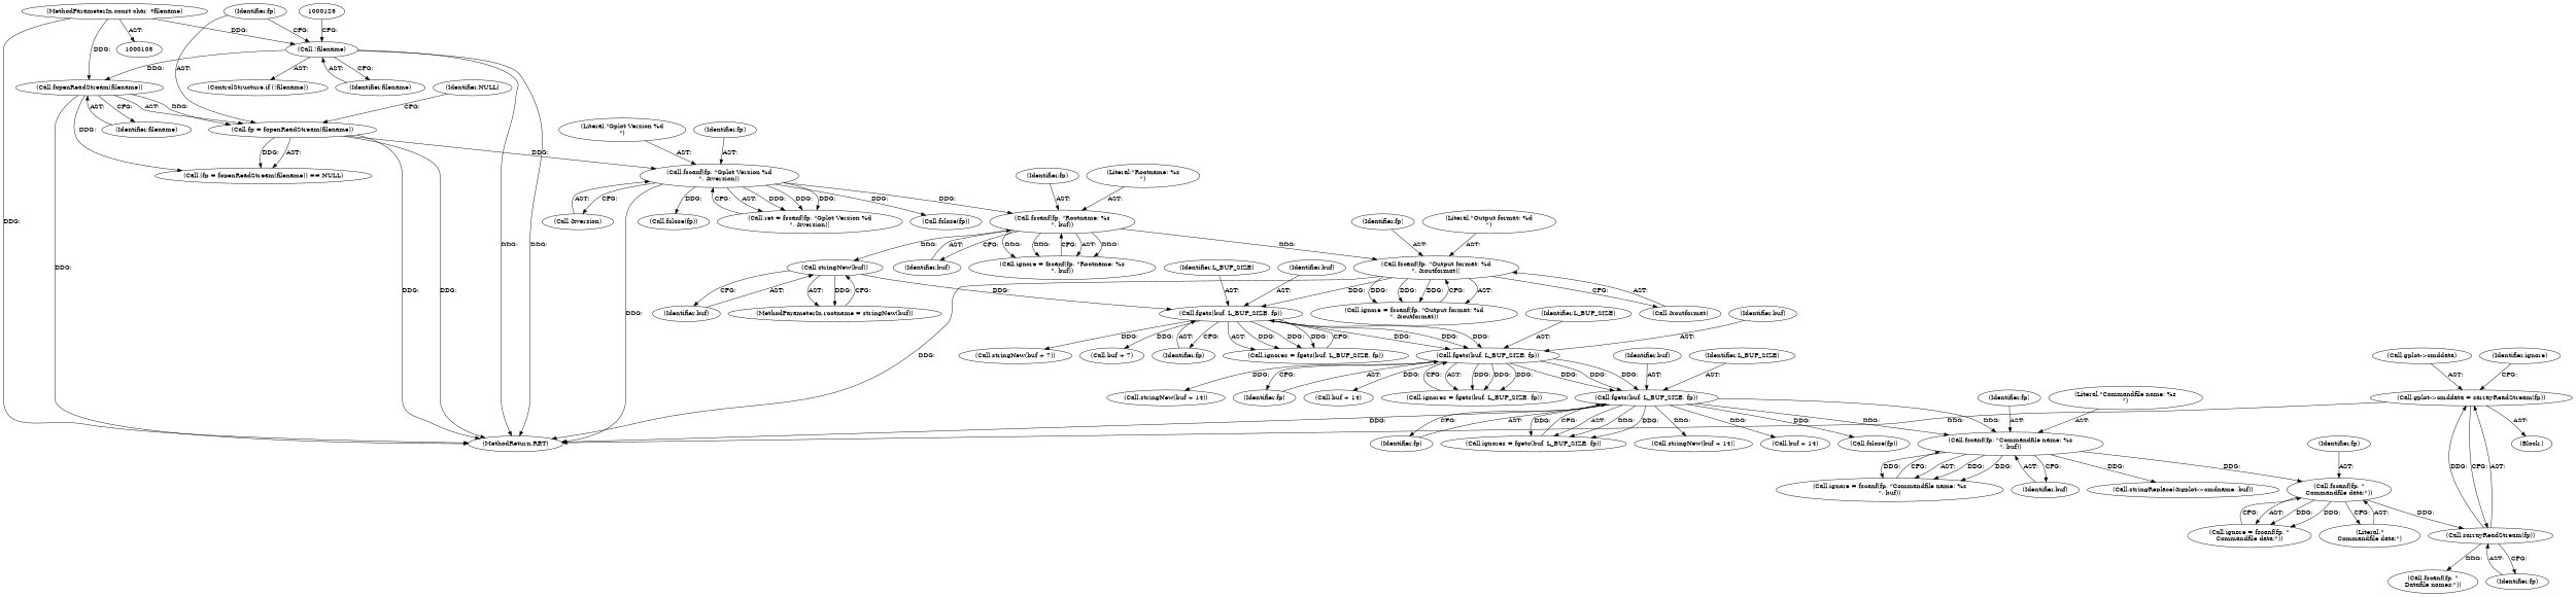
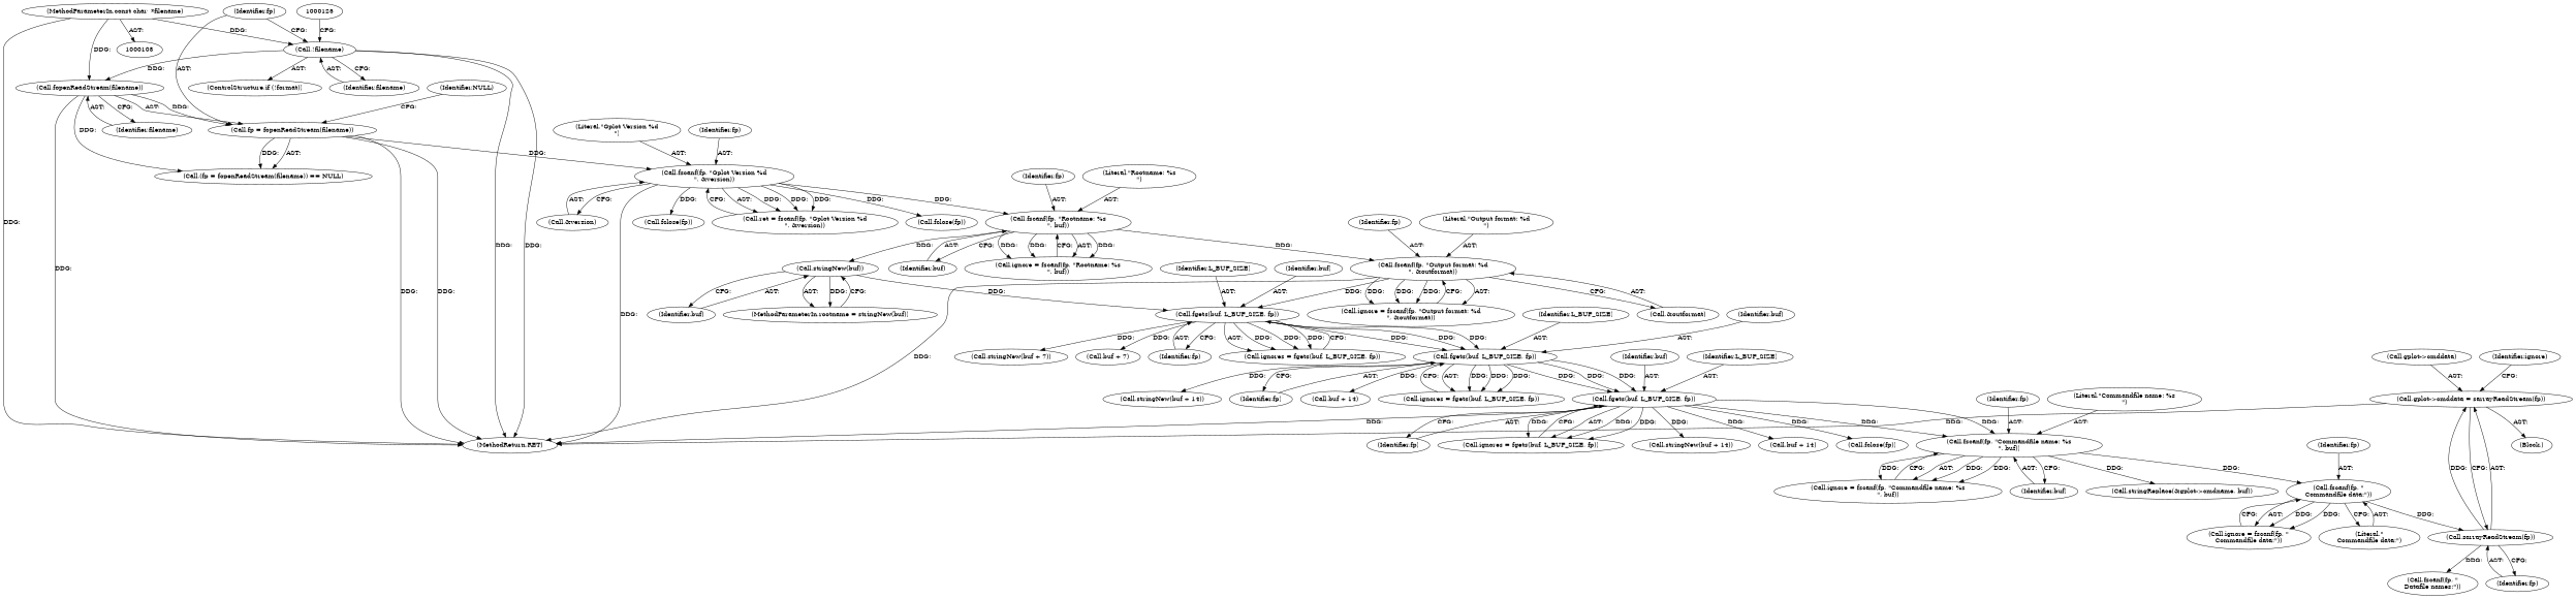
  digraph {
    n1 [label="(Call,gplot->cmddata = sarrayReadStream(fp))"]
    n2 [label="(Call,sarrayReadStream(fp))"]
    n3 [label="(MethodReturn,RET)"]
    n4 [label="(Block,)"]
    n5 [label="(Call,fscanf(fp, \"\nDatafile names:\"))"]
    n6 [label="(Identifier,fp)"]
    n7 [label="(Call,fscanf(fp, \"\nCommandfile data:\"))"]
    n8 [label="(Literal,\"\nCommandfile data:\")"]
    n9 [label="(Call,ignore = fscanf(fp, \"\nCommandfile data:\"))"]
    n10 [label="(Call,fscanf(fp, \"Commandfile name: %s\n\", buf))"]
    n11 [label="(Identifier,buf)"]
    n12 [label="(Call,stringReplace(&gplot->cmdname, buf))"]
    n13 [label="(Call,ignore = fscanf(fp, \"Commandfile name: %s\n\", buf))"]
    n14 [label="(Call,fgets(buf, L_BUF_SIZE, fp))"]
    n15 [label="(Identifier,fp)"]
    n16 [label="(Call,ignores = fgets(buf, L_BUF_SIZE, fp))"]
    n17 [label="(Call,stringNew(buf + 14))"]
    n18 [label="(Call,buf + 14)"]
    n19 [label="(Call,fclose(fp))"]
    n20 [label="(Call,fgets(buf, L_BUF_SIZE, fp))"]
    n21 [label="(Call,stringNew(buf + 14))"]
    n22 [label="(Identifier,fp)"]
    n23 [label="(Call,buf + 14)"]
    n24 [label="(Call,ignores = fgets(buf, L_BUF_SIZE, fp))"]
    n25 [label="(Call,fgets(buf, L_BUF_SIZE, fp))"]
    n26 [label="(Call,stringNew(buf + 7))"]
    n27 [label="(Call,buf + 7)"]
    n28 [label="(Identifier,fp)"]
    n29 [label="(Call,ignores = fgets(buf, L_BUF_SIZE, fp))"]
    n30 [label="(Call,stringNew(buf))"]
    n31 [label="(Identifier,buf)"]
    n32 [label="(MethodParameterIn,rootname = stringNew(buf))"]
    n33 [label="(Call,fscanf(fp, \"Rootname: %s\n\", buf))"]
    n34 [label="(Call,fscanf(fp, \"Output format: %d\n\", &outformat))"]
    n35 [label="(Identifier,buf)"]
    n36 [label="(Call,ignore = fscanf(fp, \"Rootname: %s\n\", buf))"]
    n37 [label="(Call,&outformat)"]
    n38 [label="(Call,ignore = fscanf(fp, \"Output format: %d\n\", &outformat))"]
    n39 [label="(Call,fscanf(fp, \"Gplot Version %d\n\", &version))"]
    n40 [label="(Call,fclose(fp))"]
    n41 [label="(Call,ret = fscanf(fp, \"Gplot Version %d\n\", &version))"]
    n42 [label="(Call,fclose(fp))"]
    n43 [label="(Call,&version)"]
    n44 [label="(Call,fp = fopenReadStream(filename))"]
    n45 [label="(Call,(fp = fopenReadStream(filename)) == NULL)"]
    n46 [label="(Call,fopenReadStream(filename))"]
    n47 [label="(Identifier,filename)"]
    n48 [label="(Call,!filename)"]
-   n49 [label="(ControlStructure,if (!filename))"]
+   n49 [label="(ControlStructure,if (!format))"]
    n50 [label="(Identifier,filename)"]
    n51 [label="(MethodParameterIn,const char  *filename)"]
    1000103
    n53 [label="(Identifier,fp)"]
    n54 [label="(Identifier,fp)"]
    n55 [label="(Identifier,buf)"]
    n56 [label="(Identifier,L_BUF_SIZE)"]
    n57 [label="(Identifier,fp)"]
    n58 [label="(Identifier,L_BUF_SIZE)"]
    n59 [label="(Literal,\"Commandfile name: %s\n\")"]
    n60 [label="(Identifier,fp)"]
    n61 [label="(Identifier,buf)"]
    n62 [label="(Identifier,L_BUF_SIZE)"]
    n63 [label="(Literal,\"Rootname: %s\n\")"]
    n64 [label="(Call,gplot->cmddata)"]
    n65 [label="(Literal,\"Gplot Version %d\n\")"]
    n66 [label="(Identifier,fp)"]
    n67 [label="(Identifier,ignore)"]
    n68 [label="(Identifier,fp)"]
    n69 [label="(Literal,\"Output format: %d\n\")"]
    n70 [label="(Identifier,buf)"]
    n71 [label="(Identifier,NULL)"]
    1000125
    n1 -> n2 [label="CFG: "]
    n1 -> n3 [label="DDG: "]
    n1 -> n4 [label="AST: "]
    n2 -> n1 [label="AST: "]
    n2 -> n1 [label="DDG: "]
    n2 -> n5 [label="DDG: "]
    n2 -> n6 [label="CFG: "]
    n6 -> n2 [label="AST: "]
    n7 -> n2 [label="DDG: "]
    n7 -> n8 [label="CFG: "]
    n7 -> n9 [label="AST: "]
    n7 -> n9 [label="DDG: "]
    n7 -> n9 [label="DDG: "]
    n8 -> n7 [label="AST: "]
    n9 -> n7 [label="CFG: "]
    n10 -> n7 [label="DDG: "]
    n10 -> n11 [label="CFG: "]
    n10 -> n12 [label="DDG: "]
    n10 -> n13 [label="AST: "]
    n10 -> n13 [label="DDG: "]
    n10 -> n13 [label="DDG: "]
    n10 -> n13 [label="DDG: "]
    n11 -> n10 [label="AST: "]
    n13 -> n10 [label="CFG: "]
    n14 -> n3 [label="DDG: "]
    n14 -> n10 [label="DDG: "]
    n14 -> n10 [label="DDG: "]
    n14 -> n15 [label="CFG: "]
    n14 -> n16 [label="AST: "]
    n14 -> n16 [label="DDG: "]
    n14 -> n16 [label="DDG: "]
    n14 -> n16 [label="DDG: "]
    n14 -> n17 [label="DDG: "]
    n14 -> n18 [label="DDG: "]
    n14 -> n19 [label="DDG: "]
    n15 -> n14 [label="AST: "]
    n16 -> n14 [label="CFG: "]
    n20 -> n14 [label="DDG: "]
    n20 -> n14 [label="DDG: "]
    n20 -> n14 [label="DDG: "]
    n20 -> n21 [label="DDG: "]
    n20 -> n22 [label="CFG: "]
    n20 -> n23 [label="DDG: "]
    n20 -> n24 [label="AST: "]
    n20 -> n24 [label="DDG: "]
    n20 -> n24 [label="DDG: "]
    n20 -> n24 [label="DDG: "]
    n22 -> n20 [label="AST: "]
    n24 -> n20 [label="CFG: "]
    n25 -> n20 [label="DDG: "]
    n25 -> n20 [label="DDG: "]
    n25 -> n20 [label="DDG: "]
    n25 -> n26 [label="DDG: "]
    n25 -> n27 [label="DDG: "]
    n25 -> n28 [label="CFG: "]
    n25 -> n29 [label="AST: "]
    n25 -> n29 [label="DDG: "]
    n25 -> n29 [label="DDG: "]
    n25 -> n29 [label="DDG: "]
    n28 -> n25 [label="AST: "]
    n29 -> n25 [label="CFG: "]
    n30 -> n25 [label="DDG: "]
    n30 -> n31 [label="CFG: "]
    n30 -> n32 [label="AST: "]
    n30 -> n32 [label="DDG: "]
    n31 -> n30 [label="AST: "]
    n32 -> n30 [label="CFG: "]
    n33 -> n30 [label="DDG: "]
    n33 -> n34 [label="DDG: "]
    n33 -> n35 [label="CFG: "]
    n33 -> n36 [label="AST: "]
    n33 -> n36 [label="DDG: "]
    n33 -> n36 [label="DDG: "]
    n33 -> n36 [label="DDG: "]
    n34 -> n3 [label="DDG: "]
    n34 -> n25 [label="DDG: "]
    n34 -> n37 [label="CFG: "]
    n34 -> n38 [label="AST: "]
    n34 -> n38 [label="DDG: "]
    n34 -> n38 [label="DDG: "]
    n34 -> n38 [label="DDG: "]
    n35 -> n33 [label="AST: "]
    n36 -> n33 [label="CFG: "]
    n37 -> n34 [label="AST: "]
    n38 -> n34 [label="CFG: "]
    n39 -> n3 [label="DDG: "]
    n39 -> n33 [label="DDG: "]
    n39 -> n40 [label="DDG: "]
    n39 -> n41 [label="AST: "]
    n39 -> n41 [label="DDG: "]
    n39 -> n41 [label="DDG: "]
    n39 -> n41 [label="DDG: "]
    n39 -> n42 [label="DDG: "]
    n39 -> n43 [label="CFG: "]
    n41 -> n39 [label="CFG: "]
    n43 -> n39 [label="AST: "]
    n44 -> n3 [label="DDG: "]
    n44 -> n3 [label="DDG: "]
    n44 -> n39 [label="DDG: "]
    n44 -> n45 [label="AST: "]
    n44 -> n45 [label="DDG: "]
    n46 -> n3 [label="DDG: "]
    n46 -> n44 [label="AST: "]
    n46 -> n44 [label="DDG: "]
    n46 -> n45 [label="DDG: "]
    n46 -> n47 [label="CFG: "]
    n47 -> n46 [label="AST: "]
    n48 -> n3 [label="DDG: "]
    n48 -> n3 [label="DDG: "]
    n48 -> n46 [label="DDG: "]
    n48 -> n49 [label="AST: "]
    n48 -> n50 [label="CFG: "]
    n50 -> n48 [label="AST: "]
    n51 -> n3 [label="DDG: "]
    n51 -> n46 [label="DDG: "]
    n51 -> n48 [label="DDG: "]
    n51 -> 1000103 [label="AST: "]
    n53 -> n44 [label="AST: "]
    n53 -> n48 [label="CFG: "]
    n54 -> n34 [label="AST: "]
    n55 -> n14 [label="AST: "]
    n56 -> n20 [label="AST: "]
    n57 -> n10 [label="AST: "]
    n58 -> n25 [label="AST: "]
    n59 -> n10 [label="AST: "]
    n60 -> n33 [label="AST: "]
    n61 -> n20 [label="AST: "]
    n62 -> n14 [label="AST: "]
    n63 -> n33 [label="AST: "]
    n64 -> n1 [label="AST: "]
    n65 -> n39 [label="AST: "]
    n66 -> n7 [label="AST: "]
    n67 -> n1 [label="CFG: "]
    n68 -> n39 [label="AST: "]
    n69 -> n34 [label="AST: "]
    n70 -> n25 [label="AST: "]
    n71 -> n44 [label="CFG: "]
    1000125 -> n48 [label="CFG: "]
  }
